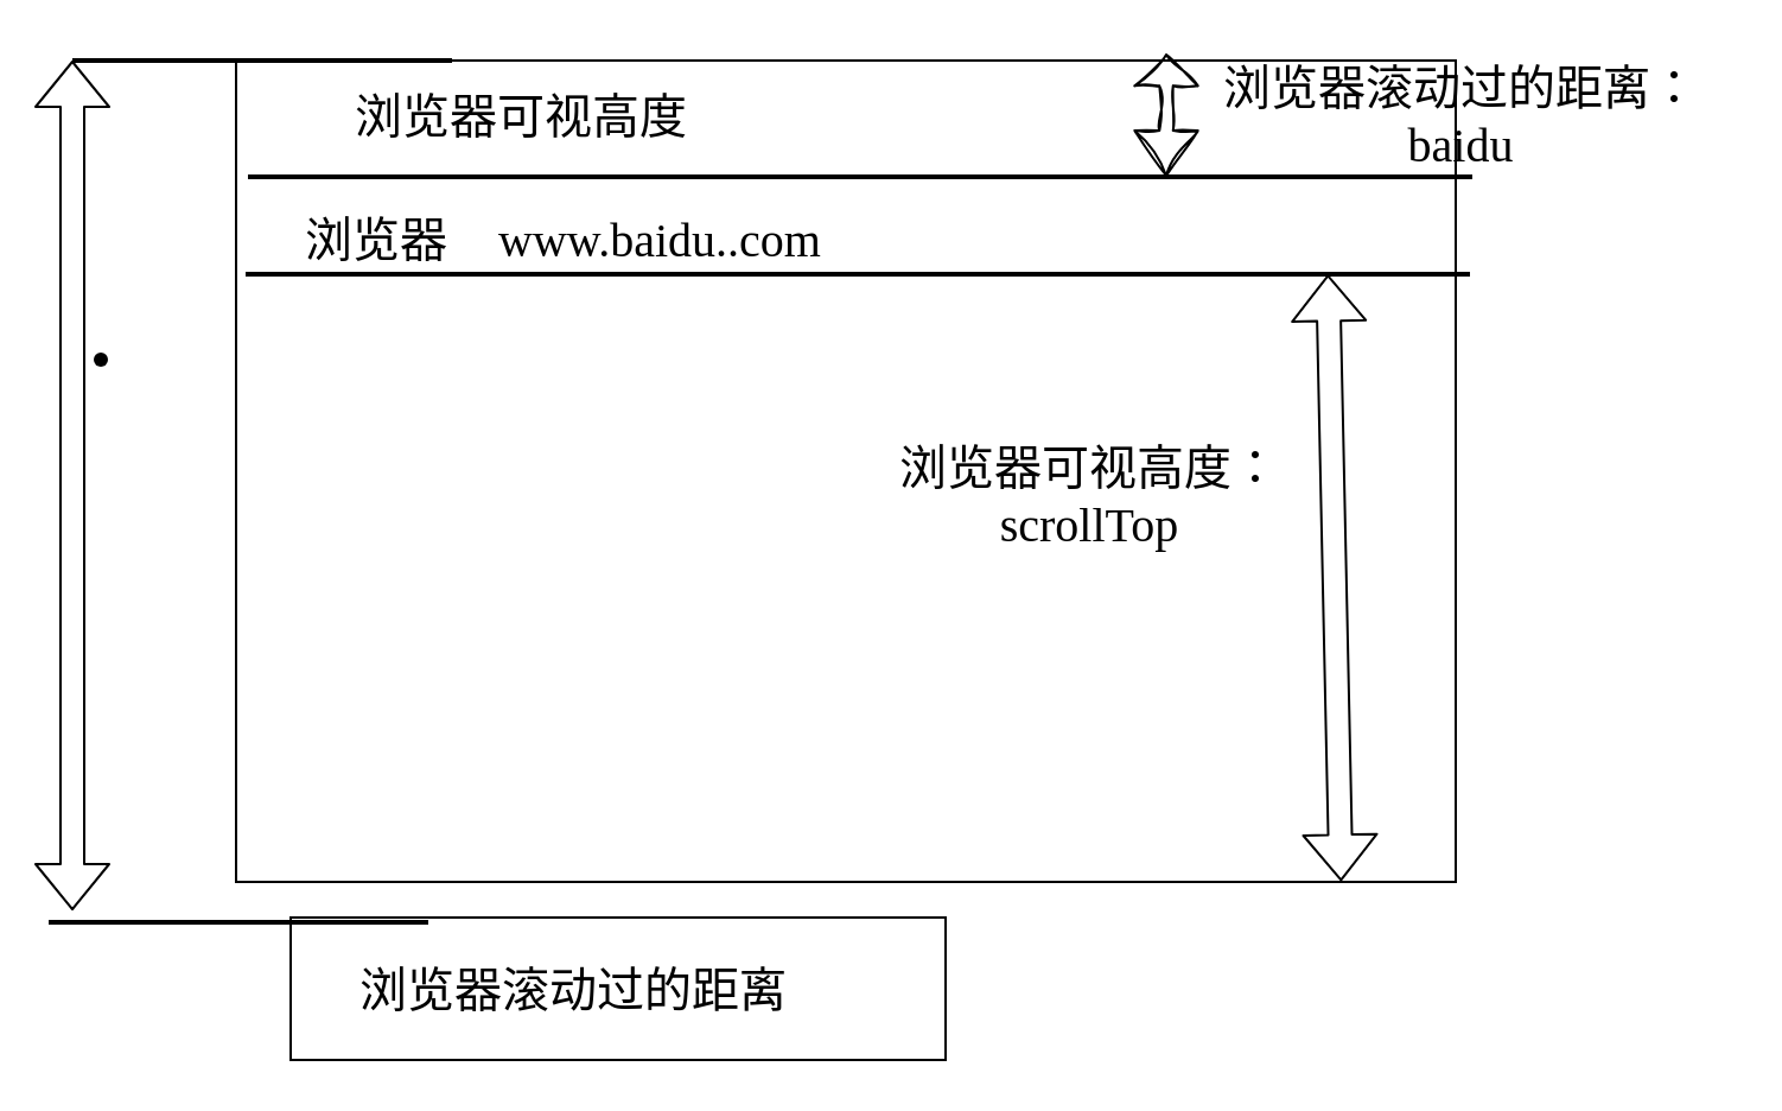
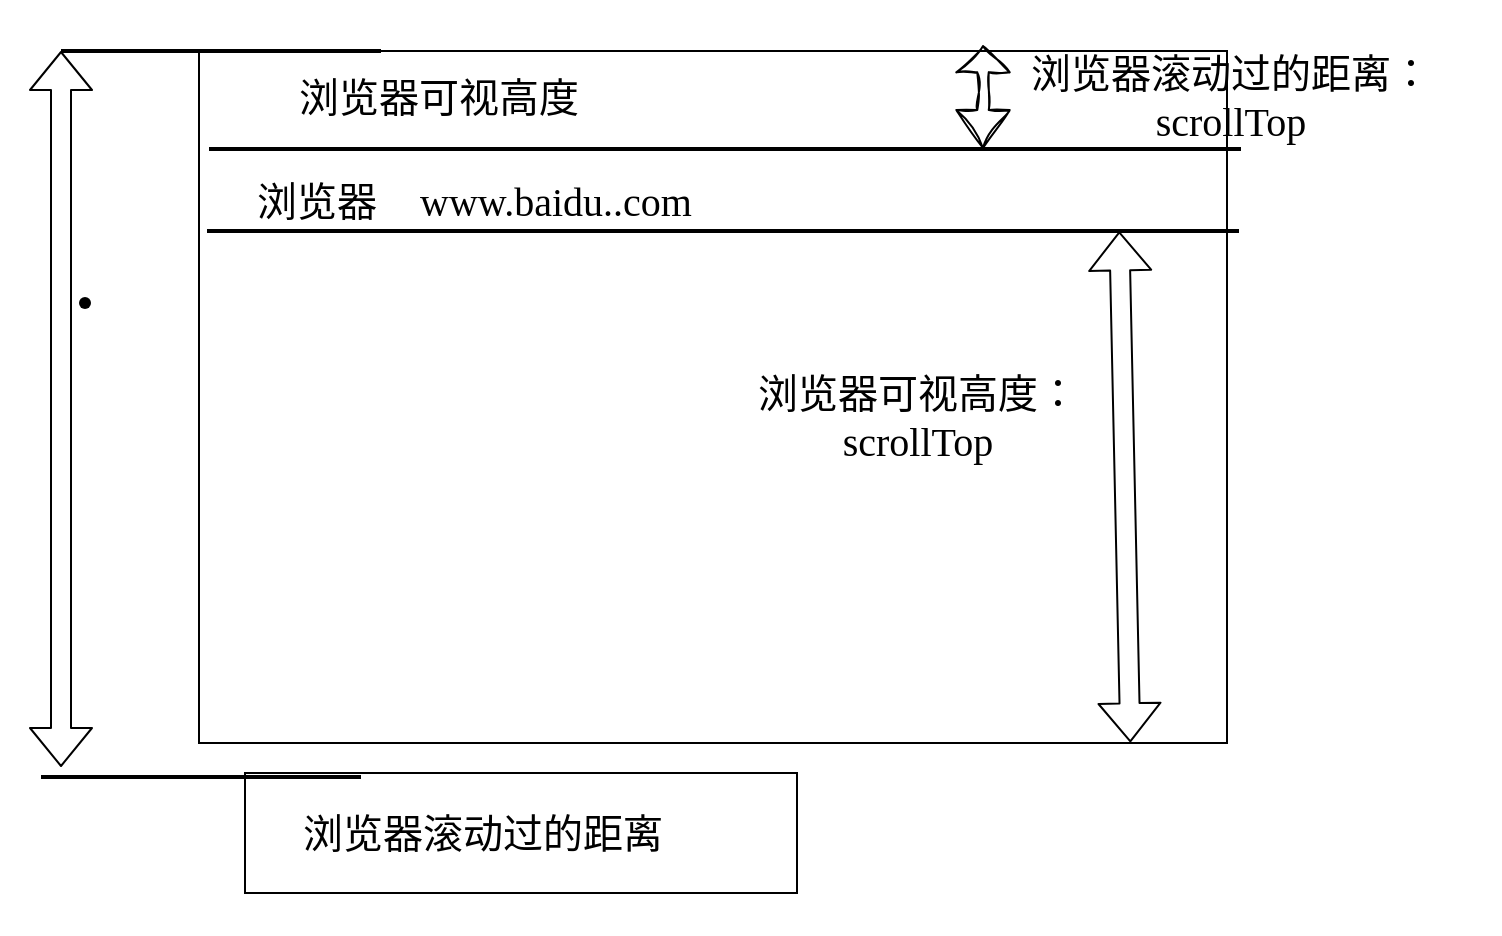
  <mxCell id="0" />
  <mxCell id="1" parent="0" />
  <mxCell id="2" value="&lt;p&gt;&lt;br&gt;&lt;/p&gt;" style="rounded=0;whiteSpace=wrap;html=1;hachureGap=4;fontFamily=Architects Daughter;fontSource=https%3A%2F%2Ffonts.googleapis.com%2Fcss%3Ffamily%3DArchitects%2BDaughter;fontSize=20;" vertex="1" parent="1"><mxGeometry x="99" y="25" width="514" height="346" as="geometry" /></mxCell>
  <mxCell id="3" value="" style="line;strokeWidth=2;html=1;sketch=0;hachureGap=4;jiggle=2;curveFitting=1;fontFamily=Architects Daughter;fontSource=https%3A%2F%2Ffonts.googleapis.com%2Fcss%3Ffamily%3DArchitects%2BDaughter;fontSize=20;" vertex="1" parent="1"><mxGeometry x="104" y="69" width="516" height="10" as="geometry" /></mxCell>
  <mxCell id="4" value="浏览器可视高度" style="text;html=1;strokeColor=none;fillColor=none;align=center;verticalAlign=middle;whiteSpace=wrap;rounded=0;sketch=0;hachureGap=4;jiggle=2;curveFitting=1;fontFamily=Architects Daughter;fontSource=https%3A%2F%2Ffonts.googleapis.com%2Fcss%3Ffamily%3DArchitects%2BDaughter;fontSize=20;" vertex="1" parent="1"><mxGeometry x="85" y="33" width="269" height="30" as="geometry" /></mxCell>
  <mxCell id="5" value="" style="line;strokeWidth=2;html=1;sketch=0;hachureGap=4;jiggle=2;curveFitting=1;fontFamily=Architects Daughter;fontSource=https%3A%2F%2Ffonts.googleapis.com%2Fcss%3Ffamily%3DArchitects%2BDaughter;fontSize=20;" vertex="1" parent="1"><mxGeometry x="103" y="110" width="516" height="10" as="geometry" /></mxCell>
  <mxCell id="6" value="浏览器" style="text;html=1;strokeColor=none;fillColor=none;align=center;verticalAlign=middle;whiteSpace=wrap;rounded=0;sketch=0;hachureGap=4;jiggle=2;curveFitting=1;fontFamily=Architects Daughter;fontSource=https%3A%2F%2Ffonts.googleapis.com%2Fcss%3Ffamily%3DArchitects%2BDaughter;fontSize=20;" vertex="1" parent="1"><mxGeometry x="95" y="85" width="127" height="30" as="geometry" /></mxCell>
  <mxCell id="7" value="www.baidu..com" style="text;html=1;strokeColor=none;fillColor=none;align=center;verticalAlign=middle;whiteSpace=wrap;rounded=0;sketch=0;hachureGap=4;jiggle=2;curveFitting=1;fontFamily=Architects Daughter;fontSource=https%3A%2F%2Ffonts.googleapis.com%2Fcss%3Ffamily%3DArchitects%2BDaughter;fontSize=20;" vertex="1" parent="1"><mxGeometry x="248" y="85" width="60" height="30" as="geometry" /></mxCell>
  <mxCell id="8" value="" style="shape=flexArrow;endArrow=classic;startArrow=classic;html=1;sketch=1;hachureGap=4;jiggle=2;curveFitting=1;fontFamily=Architects Daughter;fontSource=https%3A%2F%2Ffonts.googleapis.com%2Fcss%3Ffamily%3DArchitects%2BDaughter;fontSize=16;exitX=0.75;exitY=0.5;exitDx=0;exitDy=0;exitPerimeter=0;width=5.714;endSize=4.057;" edge="1" parent="1" source="3"><mxGeometry width="100" height="100" relative="1" as="geometry"><mxPoint x="413" y="101" as="sourcePoint" /><mxPoint x="491" y="22" as="targetPoint" /></mxGeometry></mxCell>
- <mxCell id="9" value="浏览器滚动过的距离：baidu" style="text;html=1;strokeColor=none;fillColor=none;align=center;verticalAlign=middle;whiteSpace=wrap;rounded=0;sketch=0;hachureGap=4;jiggle=2;curveFitting=1;fontFamily=Architects Daughter;fontSource=https%3A%2F%2Ffonts.googleapis.com%2Fcss%3Ffamily%3DArchitects%2BDaughter;fontSize=20;" vertex="1" parent="1"><mxGeometry x="502" y="33" width="227" height="30" as="geometry" /></mxCell>
+ <mxCell id="9" value="浏览器滚动过的距离：scrollTop" style="text;html=1;strokeColor=none;fillColor=none;align=center;verticalAlign=middle;whiteSpace=wrap;rounded=0;sketch=0;hachureGap=4;jiggle=2;curveFitting=1;fontFamily=Architects Daughter;fontSource=https%3A%2F%2Ffonts.googleapis.com%2Fcss%3Ffamily%3DArchitects%2BDaughter;fontSize=20;" vertex="1" parent="1"><mxGeometry x="502" y="33" width="227" height="30" as="geometry" /></mxCell>
  <mxCell id="10" value="" style="shape=flexArrow;endArrow=classic;startArrow=classic;html=1;hachureGap=4;fontFamily=Architects Daughter;fontSource=https%3A%2F%2Ffonts.googleapis.com%2Fcss%3Ffamily%3DArchitects%2BDaughter;fontSize=16;exitX=0.906;exitY=0.999;exitDx=0;exitDy=0;exitPerimeter=0;entryX=0.884;entryY=0.519;entryDx=0;entryDy=0;entryPerimeter=0;" edge="1" parent="1" source="2" target="5"><mxGeometry width="100" height="100" relative="1" as="geometry"><mxPoint x="479" y="220" as="sourcePoint" /><mxPoint x="579" y="120" as="targetPoint" /></mxGeometry></mxCell>
  <mxCell id="11" value="浏览器可视高度：scrollTop" style="text;html=1;strokeColor=none;fillColor=none;align=center;verticalAlign=middle;whiteSpace=wrap;rounded=0;sketch=0;hachureGap=4;jiggle=2;curveFitting=1;fontFamily=Architects Daughter;fontSource=https%3A%2F%2Ffonts.googleapis.com%2Fcss%3Ffamily%3DArchitects%2BDaughter;fontSize=20;" vertex="1" parent="1"><mxGeometry x="359" y="193" width="200" height="30" as="geometry" /></mxCell>
  <mxCell id="12" value="" style="rounded=0;whiteSpace=wrap;html=1;sketch=0;hachureGap=4;jiggle=2;curveFitting=1;fontFamily=Architects Daughter;fontSource=https%3A%2F%2Ffonts.googleapis.com%2Fcss%3Ffamily%3DArchitects%2BDaughter;fontSize=20;" vertex="1" parent="1"><mxGeometry x="122" y="386" width="276" height="60" as="geometry" /></mxCell>
  <mxCell id="13" value="浏览器滚动过的距离" style="text;html=1;strokeColor=none;fillColor=none;align=center;verticalAlign=middle;whiteSpace=wrap;rounded=0;sketch=0;hachureGap=4;jiggle=2;curveFitting=1;fontFamily=Architects Daughter;fontSource=https%3A%2F%2Ffonts.googleapis.com%2Fcss%3Ffamily%3DArchitects%2BDaughter;fontSize=20;" vertex="1" parent="1"><mxGeometry x="147" y="401" width="189" height="30" as="geometry" /></mxCell>
  <mxCell id="14" value="" style="shape=flexArrow;endArrow=classic;startArrow=classic;html=1;hachureGap=4;fontFamily=Architects Daughter;fontSource=https%3A%2F%2Ffonts.googleapis.com%2Fcss%3Ffamily%3DArchitects%2BDaughter;fontSize=16;entryX=0;entryY=0.5;entryDx=0;entryDy=0;entryPerimeter=0;" edge="1" parent="1" target="15"><mxGeometry width="100" height="100" relative="1" as="geometry"><mxPoint x="30" y="383" as="sourcePoint" /><mxPoint x="34" y="20" as="targetPoint" /></mxGeometry></mxCell>
  <mxCell id="15" value="" style="line;strokeWidth=2;html=1;sketch=0;hachureGap=4;jiggle=2;curveFitting=1;fontFamily=Architects Daughter;fontSource=https%3A%2F%2Ffonts.googleapis.com%2Fcss%3Ffamily%3DArchitects%2BDaughter;fontSize=20;fontColor=default;" vertex="1" parent="1"><mxGeometry x="30" y="20" width="160" height="10" as="geometry" /></mxCell>
  <mxCell id="16" value="" style="shape=waypoint;sketch=0;fillStyle=solid;size=6;pointerEvents=1;points=[];fillColor=none;resizable=0;rotatable=0;perimeter=centerPerimeter;snapToPoint=1;hachureGap=4;jiggle=2;curveFitting=1;fontFamily=Architects Daughter;fontSource=https%3A%2F%2Ffonts.googleapis.com%2Fcss%3Ffamily%3DArchitects%2BDaughter;fontSize=20;fontColor=default;" vertex="1" parent="1"><mxGeometry x="32" y="141" width="20" height="20" as="geometry" /></mxCell>
  <mxCell id="17" value="" style="line;strokeWidth=2;html=1;sketch=0;hachureGap=4;jiggle=2;curveFitting=1;fontFamily=Architects Daughter;fontSource=https%3A%2F%2Ffonts.googleapis.com%2Fcss%3Ffamily%3DArchitects%2BDaughter;fontSize=20;fontColor=default;" vertex="1" parent="1"><mxGeometry x="20" y="383" width="160" height="10" as="geometry" /></mxCell>
